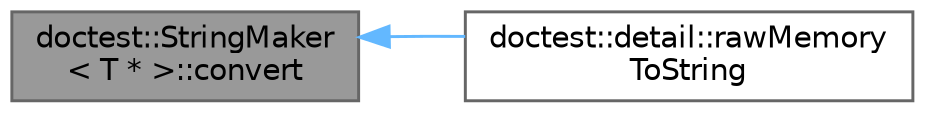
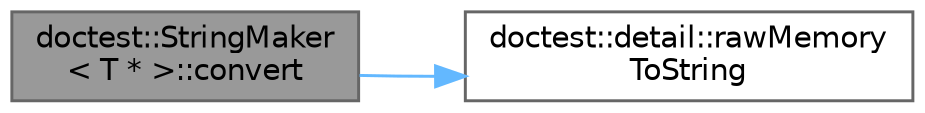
  digraph {
    rankdir=LR
    node [fontname=Helvetica fontsize=10 shape=box style=filled]
    n1 [color=gray40 fillcolor=grey60 fontcolor=black height=0.2 label="doctest::StringMaker\l\< T * \>::convert" width=0.4]
    n2 [color=grey40 fillcolor=white height=0.2 label="doctest::detail::rawMemory\lToString" width=0.4]
-   n2 -> n1 [color=steelblue1 fontname=Helvetica fontsize=10 labelfontname=Helvetica labelfontsize=10 style=solid]
+   n1 -> n2 [color=steelblue1 fontname=Helvetica fontsize=10 labelfontname=Helvetica labelfontsize=10 style=solid]
  }
